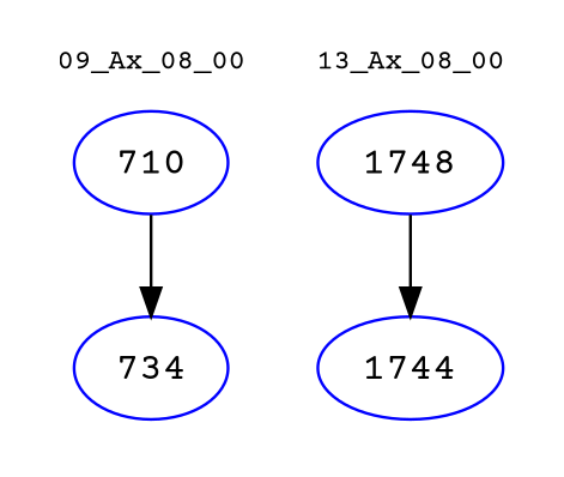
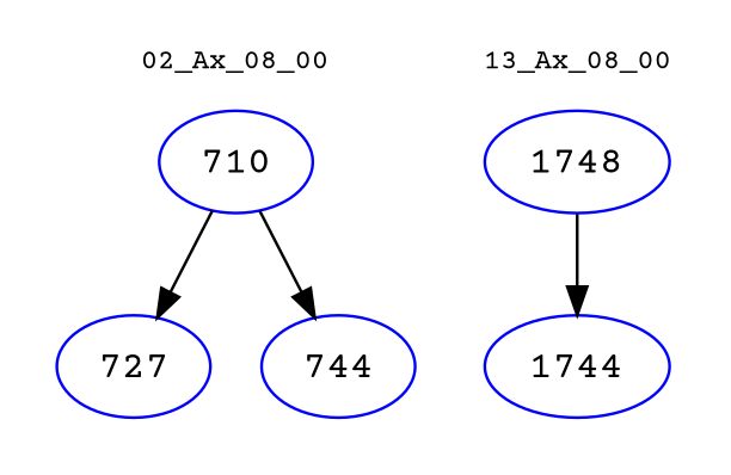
  digraph {
    fontname="Courier Prime"
    node [color=blue fontname="Courier Prime"]
    edge [color=black fontname="Courier Prime"]
    n1 [label=710]
-   n3 [label=734]
+   n2 [label=727]
+   n3 [label=744]
    n4 [label=1748]
    n5 [label=1744]
    subgraph cluster_1 {
      color=white
      fontsize=10
-     label="09_Ax_08_00"
+     label="02_Ax_08_00"
      n1
+     n2
      n3
    }
    subgraph cluster_2 {
      color=white
      fontsize=10
      label="13_Ax_08_00"
      n4
      n5
    }
+   n1 -> n2
    n1 -> n3
    n4 -> n5
  }
